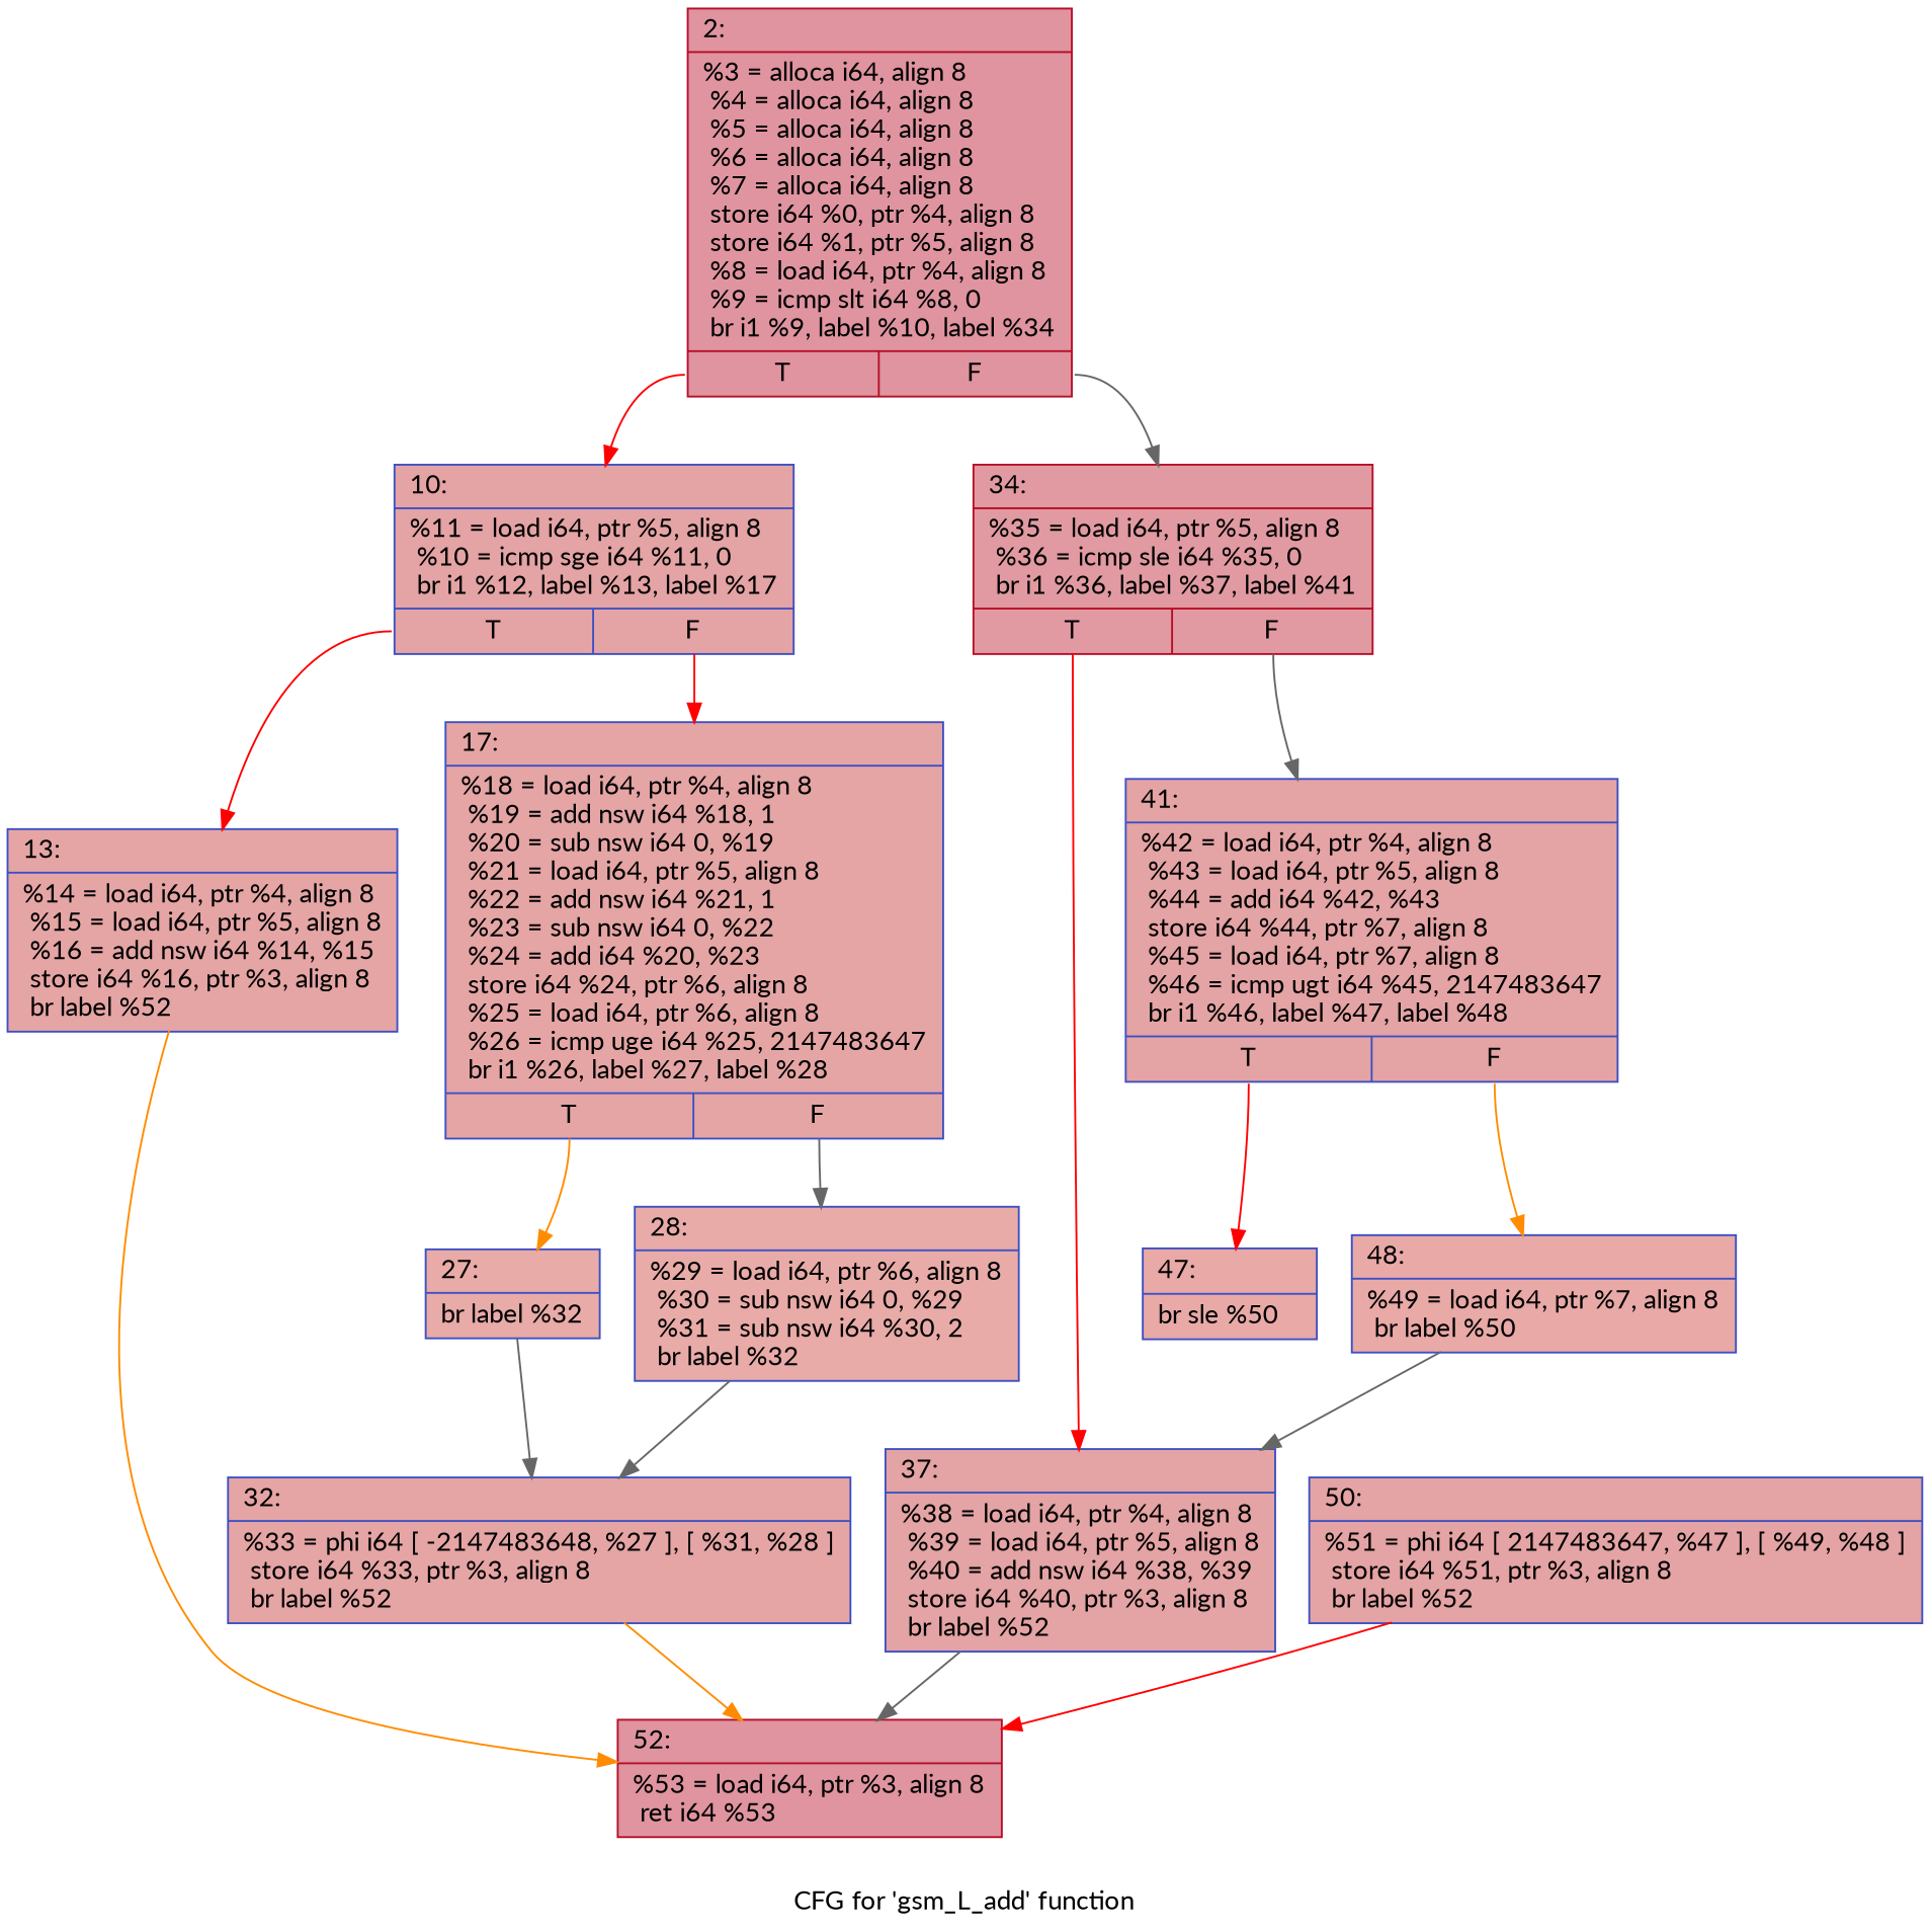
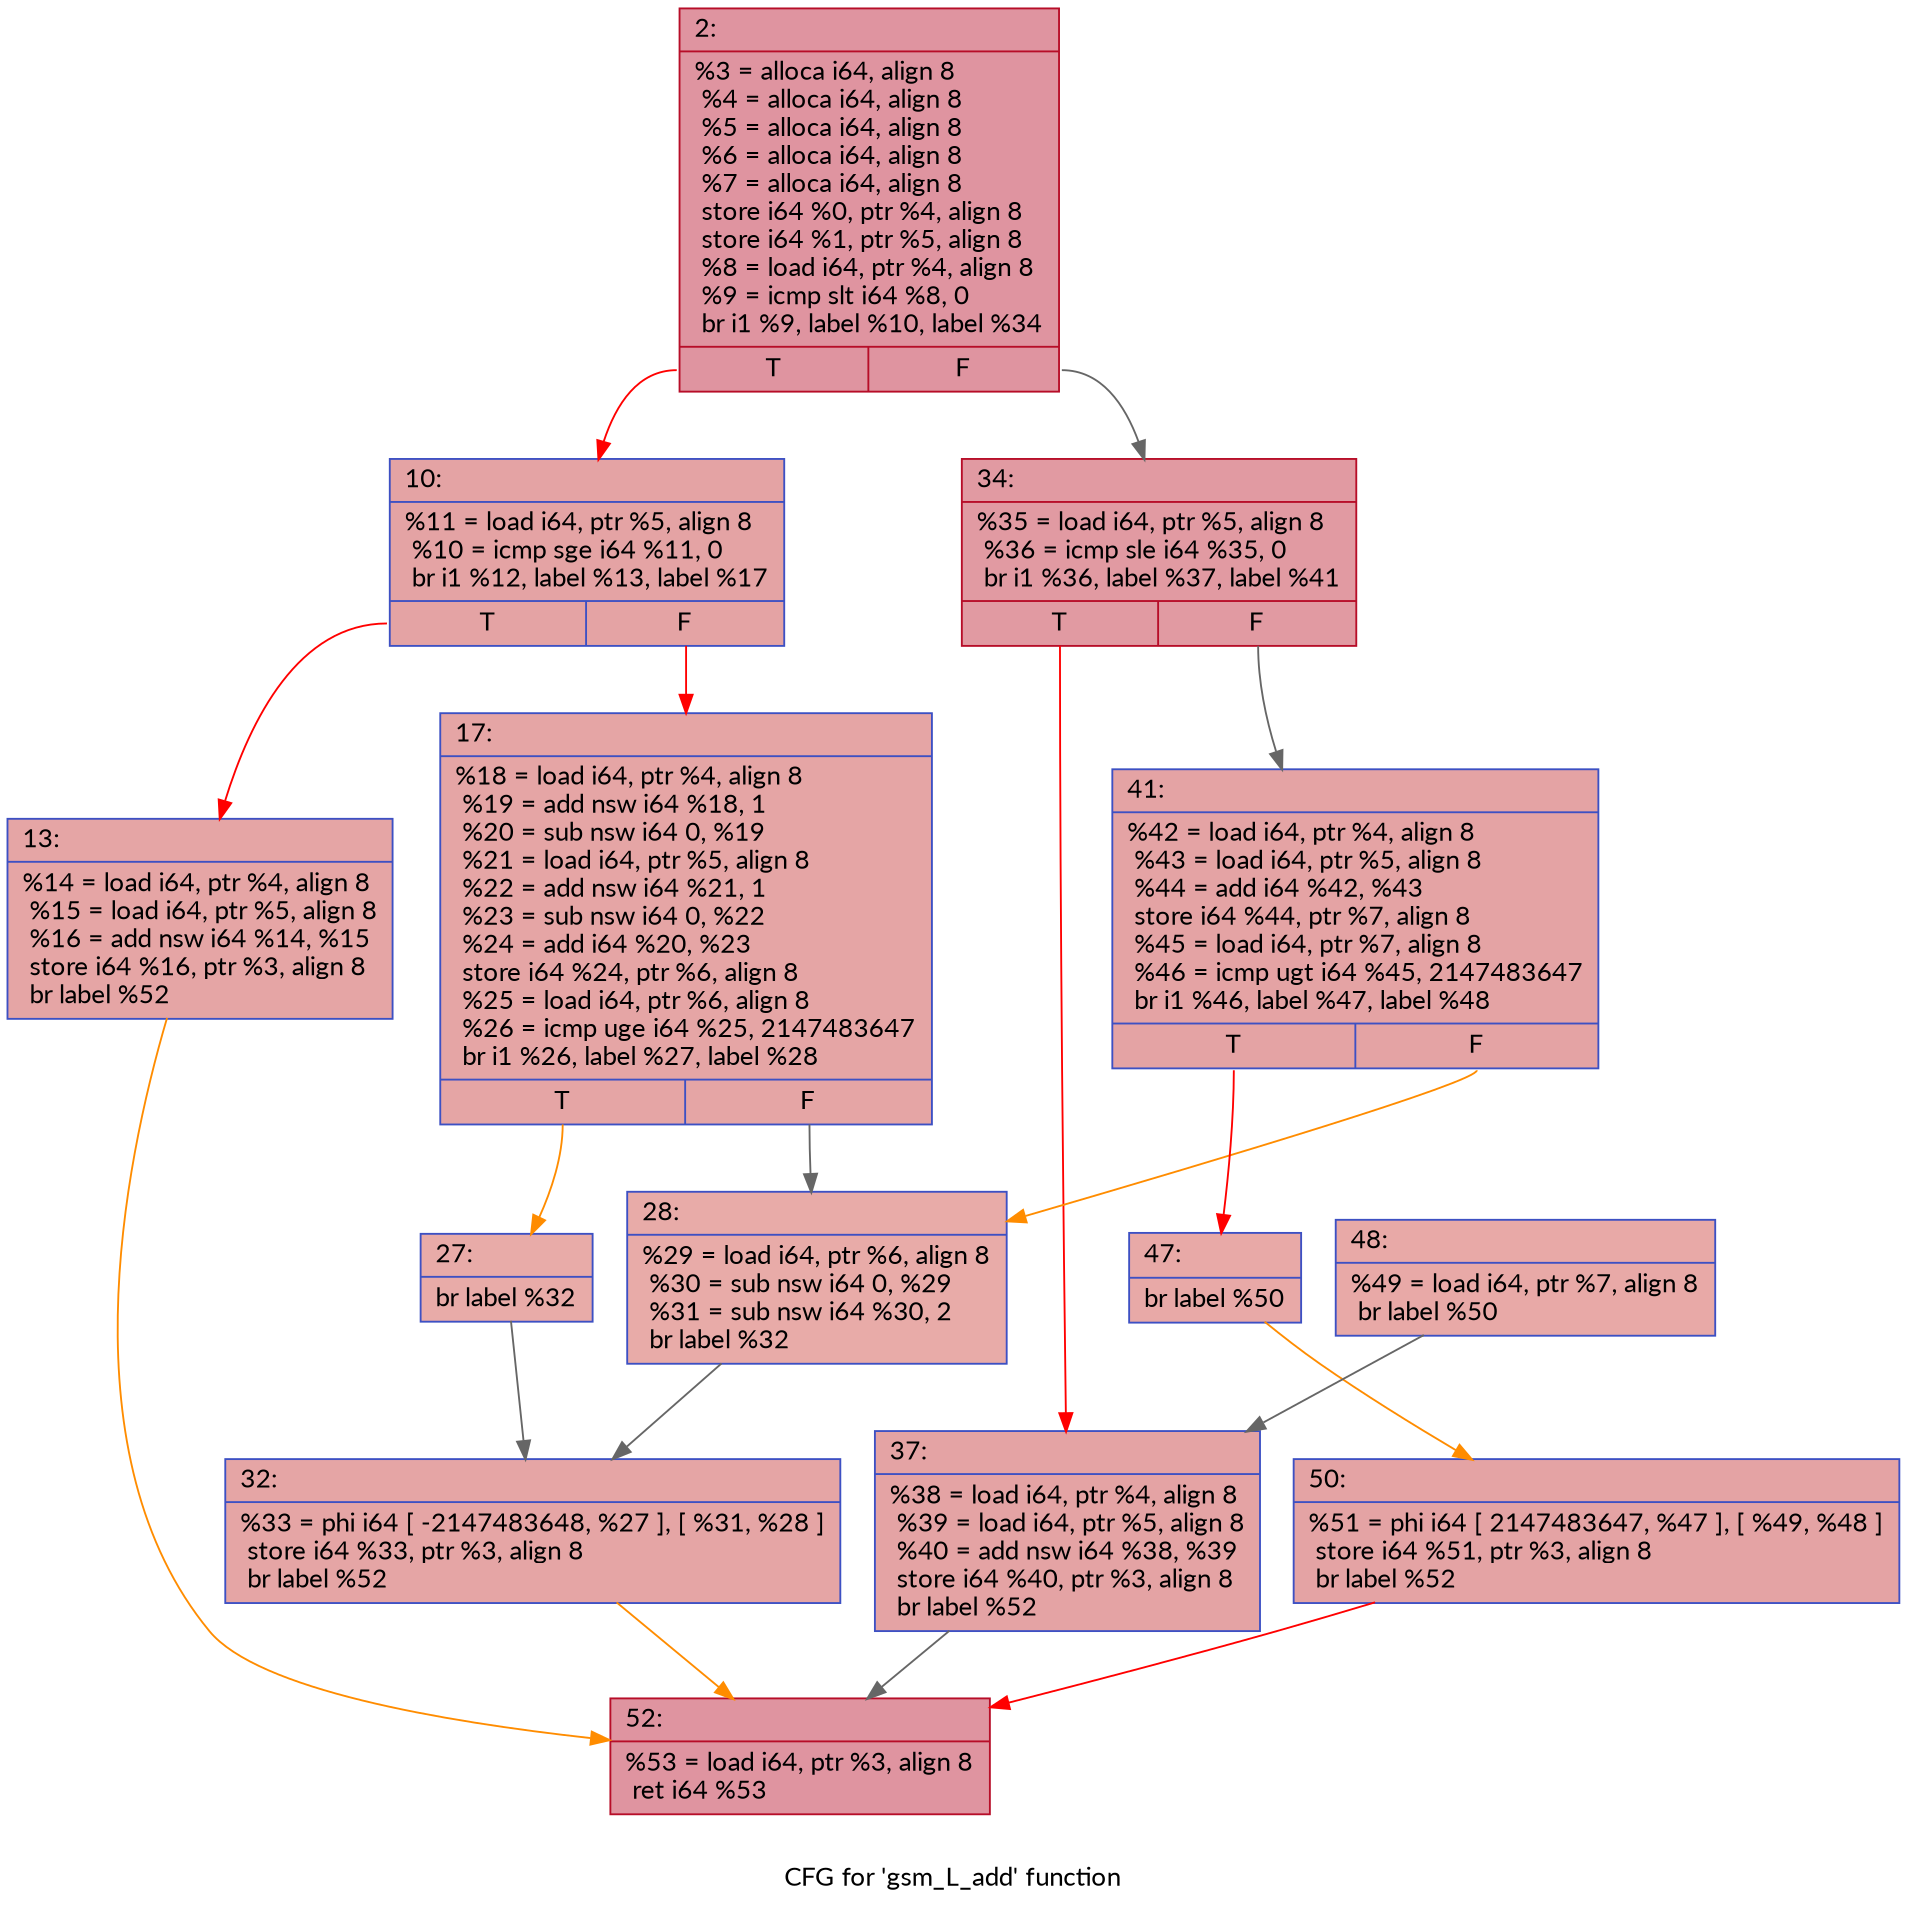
  digraph {
    fontname=Lato
    label="CFG for 'gsm_L_add' function"
    node [color="#3d50c3ff" fillcolor="#c32e3170" fontname=Lato shape=record style=filled]
    edge [color=gray40 fontname=Lato]
    n1 [color="#b70d28ff" fillcolor="#b70d2870" label="{2:\l|  %3 = alloca i64, align 8\l  %4 = alloca i64, align 8\l  %5 = alloca i64, align 8\l  %6 = alloca i64, align 8\l  %7 = alloca i64, align 8\l  store i64 %0, ptr %4, align 8\l  store i64 %1, ptr %5, align 8\l  %8 = load i64, ptr %4, align 8\l  %9 = icmp slt i64 %8, 0\l  br i1 %9, label %10, label %34\l|{<s0>T|<s1>F}}"]
    n2 [label="{10:\l|  %11 = load i64, ptr %5, align 8\l  %10 = icmp sge i64 %11, 0\l  br i1 %12, label %13, label %17\l|{<s0>T|<s1>F}}"]
    n3 [color="#b70d28ff" fillcolor="#bb1b2c70" label="{34:\l|  %35 = load i64, ptr %5, align 8\l  %36 = icmp sle i64 %35, 0\l  br i1 %36, label %37, label %41\l|{<s0>T|<s1>F}}"]
    n4 [fillcolor="#c5333470" label="{13:\l|  %14 = load i64, ptr %4, align 8\l  %15 = load i64, ptr %5, align 8\l  %16 = add nsw i64 %14, %15\l  store i64 %16, ptr %3, align 8\l  br label %52\l}"]
    n5 [fillcolor="#c5333470" label="{17:\l|  %18 = load i64, ptr %4, align 8\l  %19 = add nsw i64 %18, 1\l  %20 = sub nsw i64 0, %19\l  %21 = load i64, ptr %5, align 8\l  %22 = add nsw i64 %21, 1\l  %23 = sub nsw i64 0, %22\l  %24 = add i64 %20, %23\l  store i64 %24, ptr %6, align 8\l  %25 = load i64, ptr %6, align 8\l  %26 = icmp uge i64 %25, 2147483647\l  br i1 %26, label %27, label %28\l|{<s0>T|<s1>F}}"]
    n6 [label="{37:\l|  %38 = load i64, ptr %4, align 8\l  %39 = load i64, ptr %5, align 8\l  %40 = add nsw i64 %38, %39\l  store i64 %40, ptr %3, align 8\l  br label %52\l}"]
    n7 [label="{41:\l|  %42 = load i64, ptr %4, align 8\l  %43 = load i64, ptr %5, align 8\l  %44 = add i64 %42, %43\l  store i64 %44, ptr %7, align 8\l  %45 = load i64, ptr %7, align 8\l  %46 = icmp ugt i64 %45, 2147483647\l  br i1 %46, label %47, label %48\l|{<s0>T|<s1>F}}"]
    n8 [color="#b70d28ff" fillcolor="#b70d2870" label="{52:\l|  %53 = load i64, ptr %3, align 8\l  ret i64 %53\l}"]
    n9 [fillcolor="#cc403a70" label="{27:\l|  br label %32\l}"]
    n10 [fillcolor="#cc403a70" label="{28:\l|  %29 = load i64, ptr %6, align 8\l  %30 = sub nsw i64 0, %29\l  %31 = sub nsw i64 %30, 2\l  br label %32\l}"]
-   n11 [fillcolor="#ca3b3770" label="{47:\l|  br sle %50\l}"]
+   n11 [fillcolor="#ca3b3770" label="{47:\l|  br label %50\l}"]
    n12 [fillcolor="#ca3b3770" label="{48:\l|  %49 = load i64, ptr %7, align 8\l  br label %50\l}"]
    n13 [fillcolor="#c5333470" label="{32:\l|  %33 = phi i64 [ -2147483648, %27 ], [ %31, %28 ]\l  store i64 %33, ptr %3, align 8\l  br label %52\l}"]
    n14 [label="{50:\l|  %51 = phi i64 [ 2147483647, %47 ], [ %49, %48 ]\l  store i64 %51, ptr %3, align 8\l  br label %52\l}"]
    n1 -> n2 [color=red tailport=s0]
    n1 -> n3 [tailport=s1]
    n2 -> n4 [color=red tailport=s0]
    n2 -> n5 [color=red tailport=s1]
    n3 -> n6 [color=red tailport=s0]
    n3 -> n7 [tailport=s1]
    n4 -> n8 [color=darkorange]
    n5 -> n9 [color=darkorange tailport=s0]
    n5 -> n10 [tailport=s1]
    n6 -> n8
    n7 -> n11 [color=red tailport=s0]
-   n7 -> n12 [color=darkorange tailport=s1]
+   n7 -> n10 [color=darkorange tailport=s1]
    n9 -> n13
    n10 -> n13
+   n11 -> n14 [color=darkorange]
    n12 -> n6
    n13 -> n8 [color=darkorange]
    n14 -> n8 [color=red]
  }
